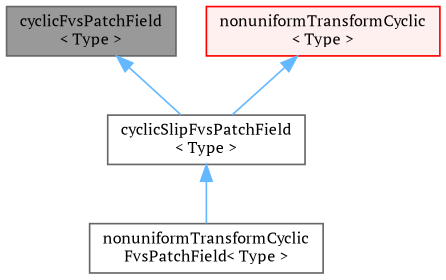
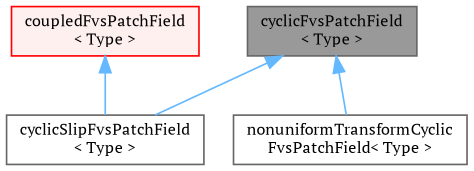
  digraph {
    fontname="PT Serif"
    node [color=gray40 fillcolor=white fontname="PT Serif" fontsize=10 shape=box style=filled]
    edge [color=steelblue1 dir=back fontname="PT Serif" fontsize=10 labelfontname=Helvetica labelfontsize=10 style=solid]
    n1 [fillcolor=grey60 fontcolor=black height=0.2 label="cyclicFvsPatchField\l\< Type \>" width=0.4]
    n2 [height=0.2 label="cyclicSlipFvsPatchField\l\< Type \>" width=0.4]
    n3 [height=0.2 label="nonuniformTransformCyclic\lFvsPatchField\< Type \>" width=0.4]
-   n4 [color=red fillcolor="#FFF0F0" height=0.2 label="nonuniformTransformCyclic\l\< Type \>" width=0.4]
+   n4 [color=red fillcolor="#FFF0F0" height=0.2 label="coupledFvsPatchField\l\< Type \>" width=0.4]
    n1 -> n2
-   n2 -> n3
+   n1 -> n3
    n4 -> n2
  }
